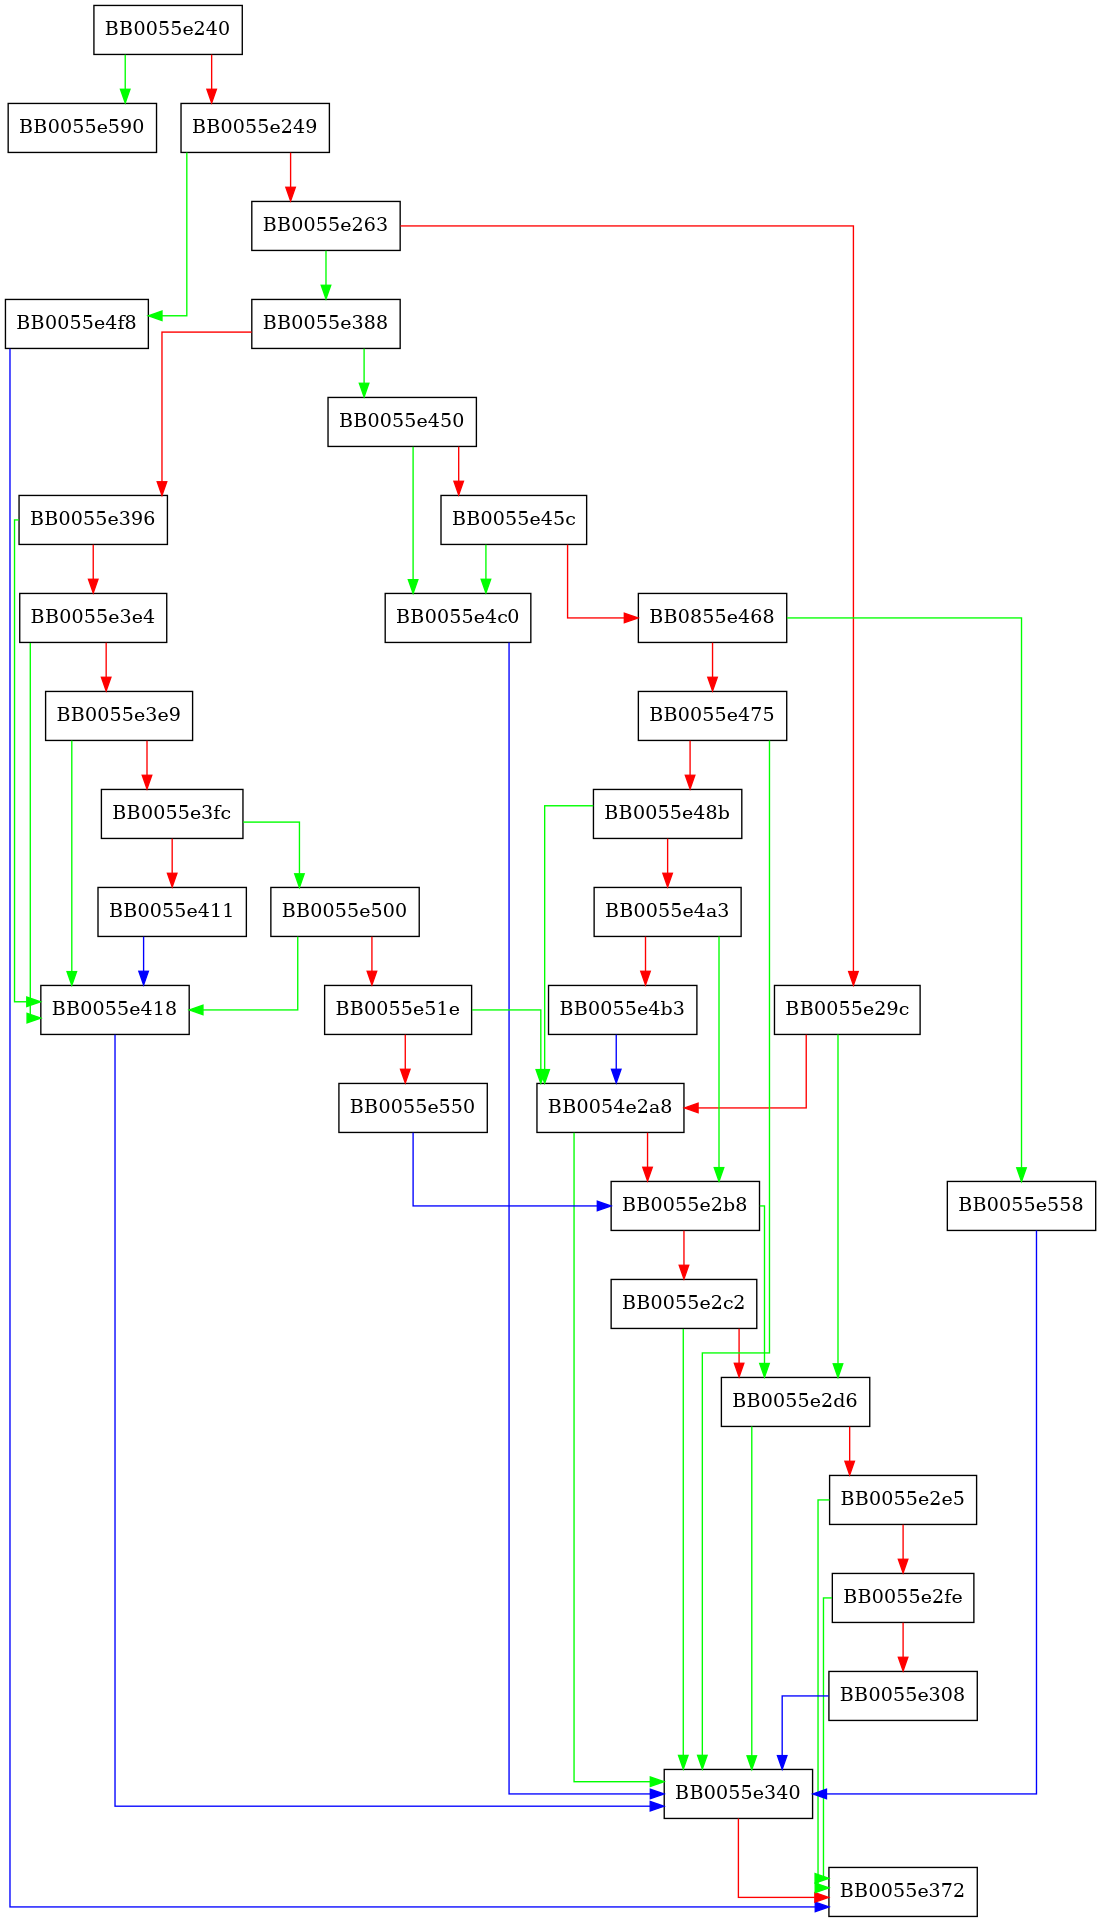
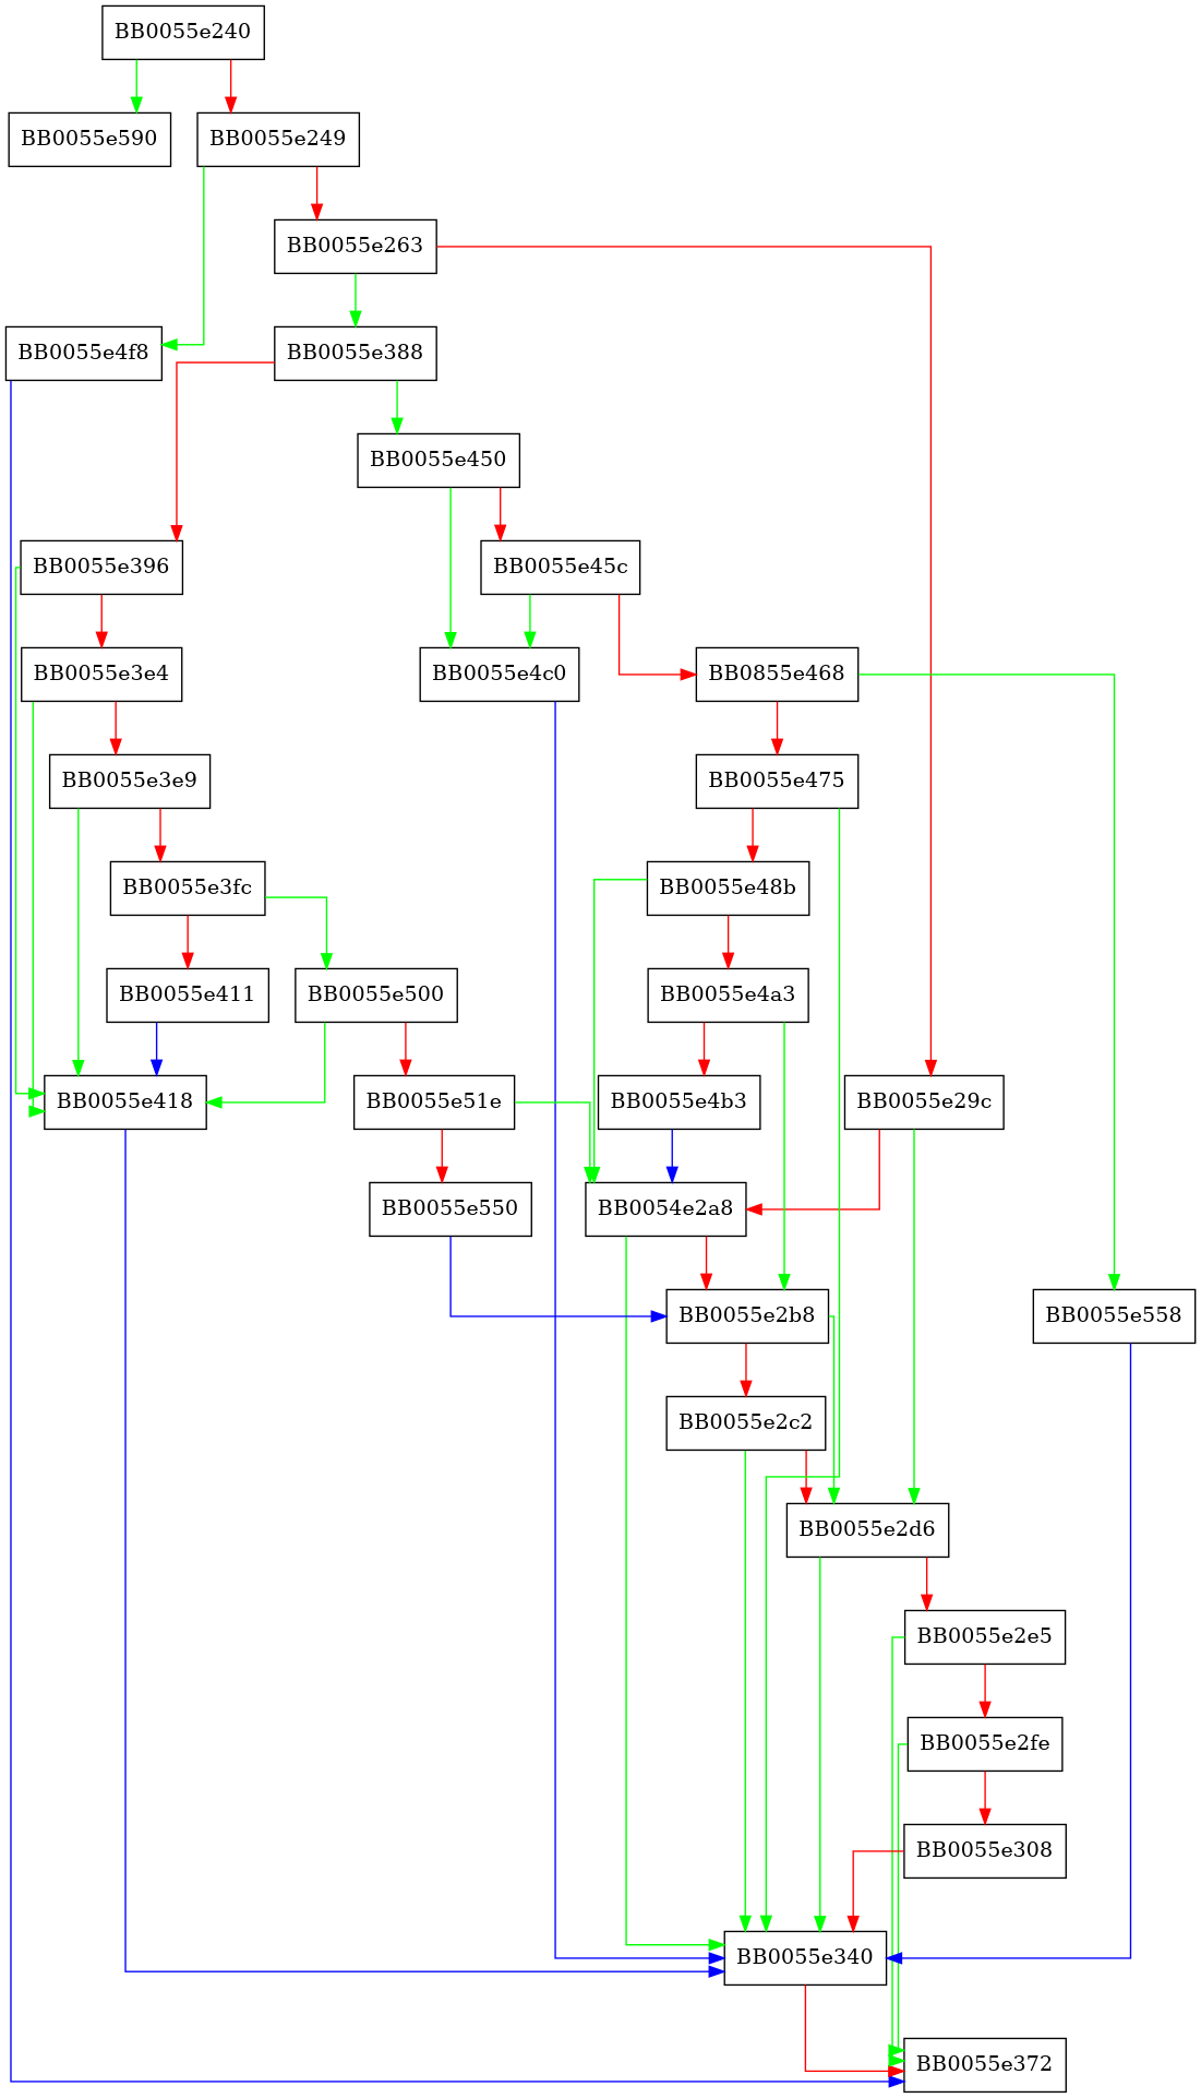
  digraph {
    splines=ortho
    node [shape=box]
    edge [color=red]
    BB0055e240
    BB0055e590
    BB0055e249
    BB0055e4f8
    BB0055e263
    BB0055e372
    BB0055e388
    BB0055e29c
    BB0055e450
    BB0055e396
    BB0055e2d6
    n12 [label=BB0054e2a8]
    BB0055e4c0
    BB0055e45c
    BB0055e418
    BB0055e3e4
    BB0055e340
    BB0055e2e5
    BB0055e2b8
    BB0055e2fe
    BB0055e2c2
    BB0055e308
    n23 [label=BB0855e468]
    BB0055e3e9
    BB0055e3fc
    BB0055e500
    BB0055e411
    BB0055e51e
    BB0055e550
    BB0055e558
    BB0055e475
    BB0055e48b
    BB0055e4a3
    BB0055e4b3
    BB0055e240 -> BB0055e590 [color=green]
    BB0055e240 -> BB0055e249
    BB0055e249 -> BB0055e4f8 [color=green]
    BB0055e249 -> BB0055e263
    BB0055e4f8 -> BB0055e372 [color=blue]
    BB0055e263 -> BB0055e388 [color=green]
    BB0055e263 -> BB0055e29c
    BB0055e388 -> BB0055e450 [color=green]
    BB0055e388 -> BB0055e396
    BB0055e29c -> BB0055e2d6 [color=green]
    BB0055e29c -> n12
    BB0055e450 -> BB0055e4c0 [color=green]
    BB0055e450 -> BB0055e45c
    BB0055e396 -> BB0055e418 [color=green]
    BB0055e396 -> BB0055e3e4
    BB0055e2d6 -> BB0055e340 [color=green]
    BB0055e2d6 -> BB0055e2e5
    n12 -> BB0055e340 [color=green]
    n12 -> BB0055e2b8
    BB0055e4c0 -> BB0055e340 [color=blue]
    BB0055e45c -> BB0055e4c0 [color=green]
    BB0055e45c -> n23
    BB0055e418 -> BB0055e340 [color=blue]
    BB0055e3e4 -> BB0055e418 [color=green]
    BB0055e3e4 -> BB0055e3e9
    BB0055e340 -> BB0055e372
    BB0055e2e5 -> BB0055e372 [color=green]
    BB0055e2e5 -> BB0055e2fe
    BB0055e2b8 -> BB0055e2d6 [color=green]
    BB0055e2b8 -> BB0055e2c2
    BB0055e2fe -> BB0055e372 [color=green]
    BB0055e2fe -> BB0055e308
    BB0055e2c2 -> BB0055e2d6
    BB0055e2c2 -> BB0055e340 [color=green]
-   BB0055e308 -> BB0055e340 [color=blue]
+   BB0055e308 -> BB0055e340
    n23 -> BB0055e558 [color=green]
    n23 -> BB0055e475
    BB0055e3e9 -> BB0055e418 [color=green]
    BB0055e3e9 -> BB0055e3fc
    BB0055e3fc -> BB0055e500 [color=green]
    BB0055e3fc -> BB0055e411
    BB0055e500 -> BB0055e418 [color=green]
    BB0055e500 -> BB0055e51e
    BB0055e411 -> BB0055e418 [color=blue]
    BB0055e51e -> n12 [color=green]
    BB0055e51e -> BB0055e550
    BB0055e550 -> BB0055e2b8 [color=blue]
    BB0055e558 -> BB0055e340 [color=blue]
    BB0055e475 -> BB0055e340 [color=green]
    BB0055e475 -> BB0055e48b
    BB0055e48b -> n12 [color=green]
    BB0055e48b -> BB0055e4a3
    BB0055e4a3 -> BB0055e2b8 [color=green]
    BB0055e4a3 -> BB0055e4b3
    BB0055e4b3 -> n12 [color=blue]
  }
